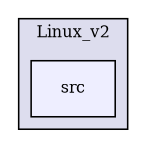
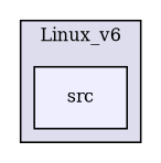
  digraph {
    compound=true
    fontname="DejaVu Serif"
    n1 [fillcolor="#eeeeff" fontname="DejaVu Serif" fontsize=10 label=src pencolor=black shape=box style=filled]
    subgraph cluster_1 {
      bgcolor="#ddddee"
      fontsize=10
-     label=Linux_v2
+     label=Linux_v6
      pencolor=black
      n1
    }
  }
